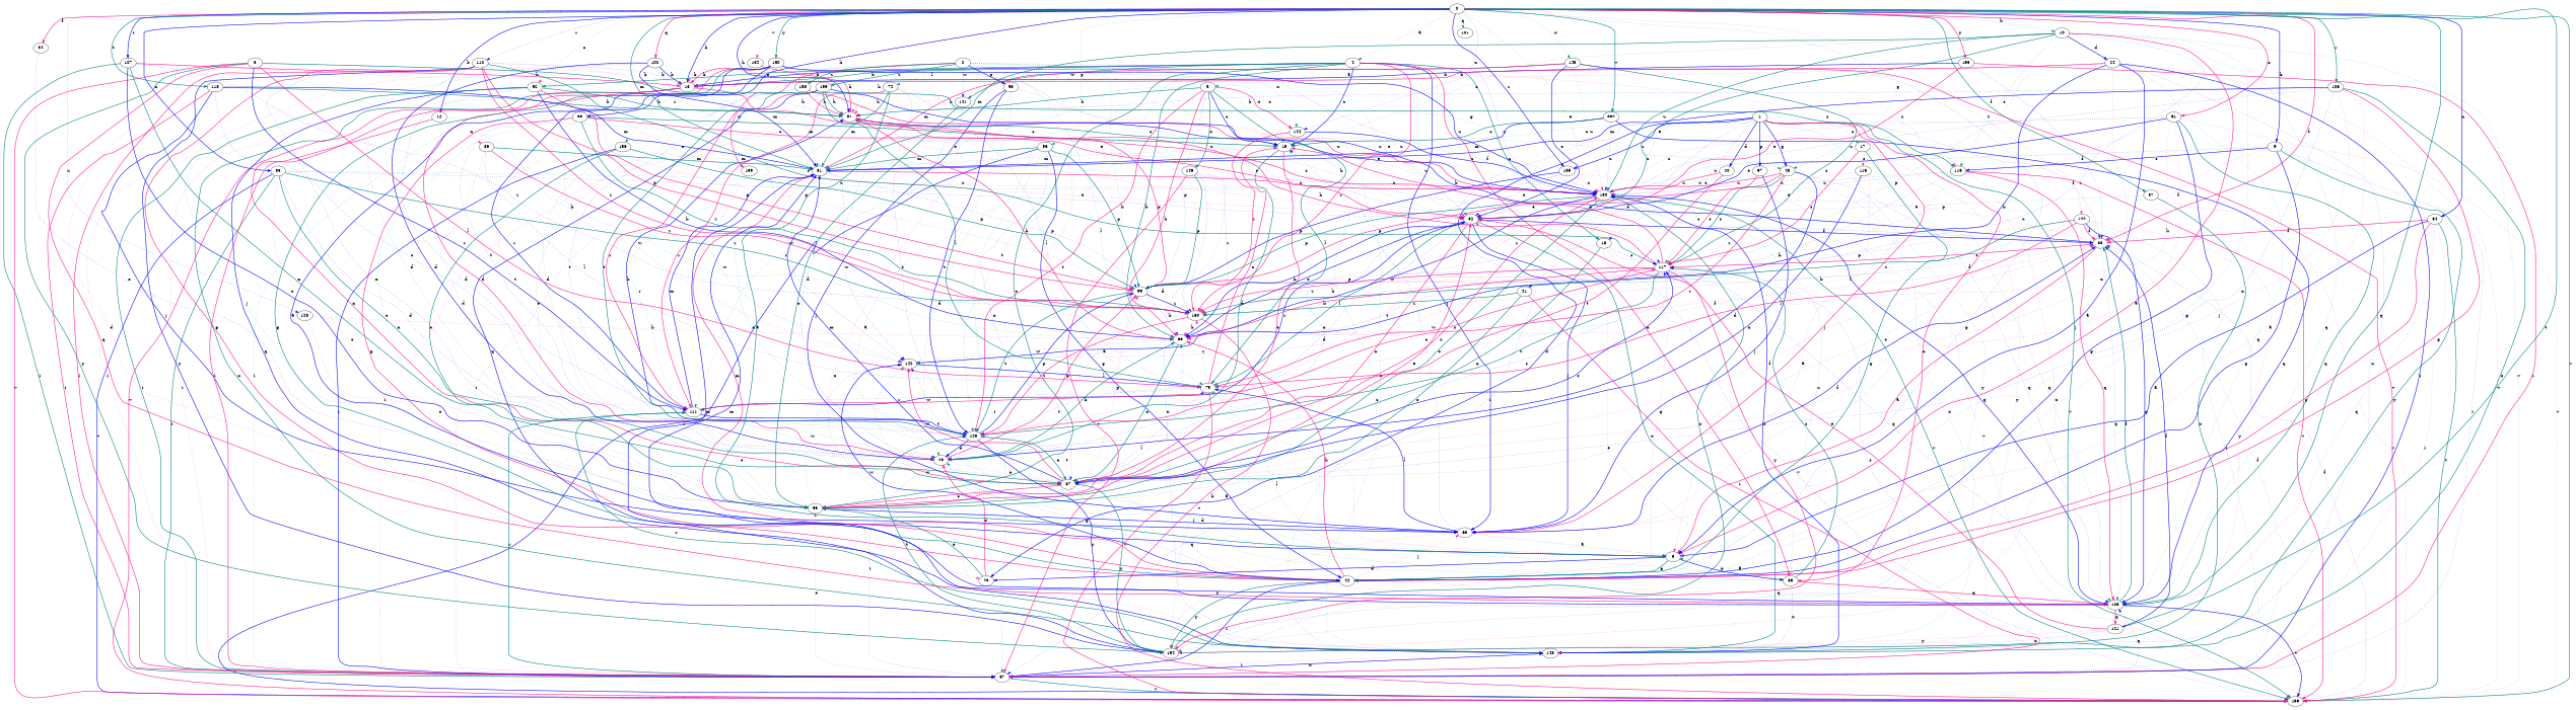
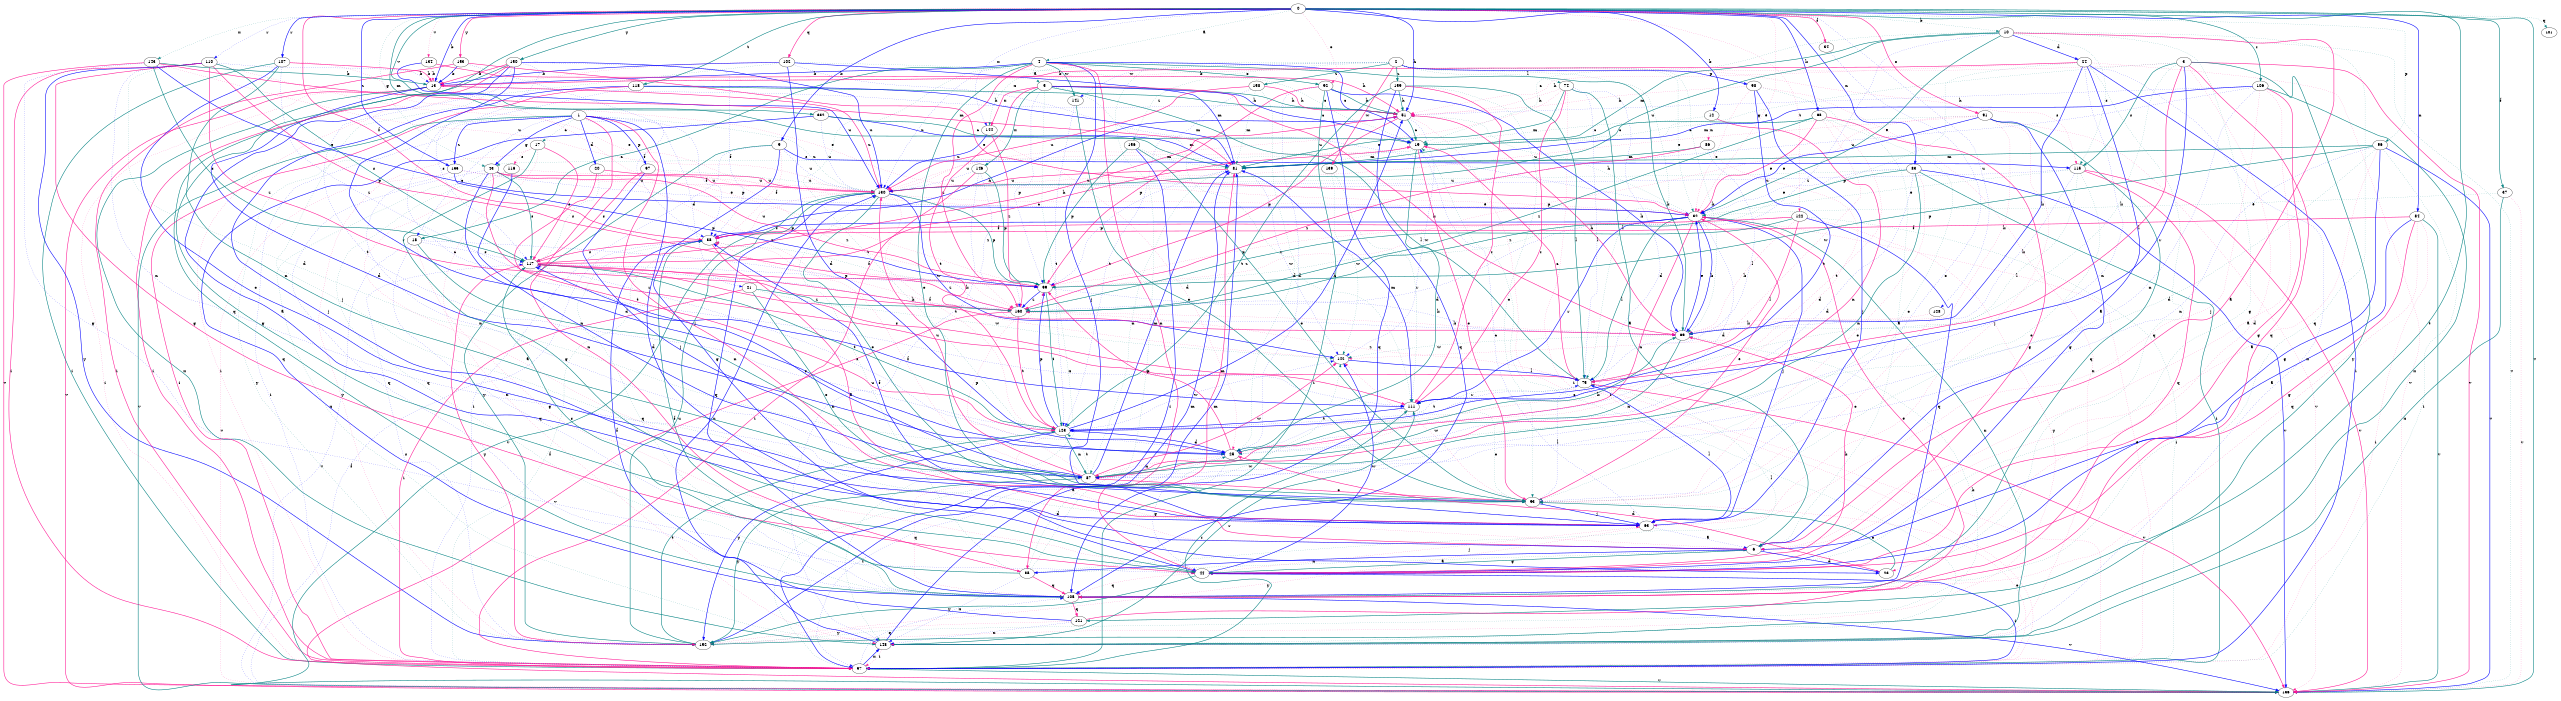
  strict digraph {
    edge [color=deeppink style=bold]
    0
    4
    9
    10
    12
    13
    32
    34
    37
    38
    43
    51
    68
    81
    83
    84
    91
    92
    96
    101
    102
    105
    106
    107
    110
    118
    121
    122
    128
    n30 [label=332]
    134
    136
    143
    144
    150
    153
    155
    18
    63
    85
    130
    69
    141
    5
    19
    93
    123
    160
    57
-   154
+   154 [label=152]
    115
    44
    6
    24
    86
    87
    99
    148
    25
    75
    111
    117
    142
    1
    17
    20
    21
    23
    97
    116
    2
    74
    98
    139
    156
    158
    159
    3
    146
    0 -> 4 [color=teal label=a style=dotted]
    0 -> 9 [color=blue label=b]
    0 -> 10 [color=teal label=b style=dotted]
    0 -> 12 [color=blue label=b]
    0 -> 13 [color=blue label=b]
    0 -> 32 [label=e style=dotted]
    0 -> 34 [label=f]
    0 -> 37 [color=teal label=f]
    0 -> 38 [label=f]
    0 -> 43 [color=teal label=g style=dotted]
    0 -> 51 [color=blue label=h]
    0 -> 68 [color=blue label=k]
    0 -> 81 [color=teal label=m]
    0 -> 83 [color=blue label=n]
    0 -> 84 [color=blue label=n]
    0 -> 91 [label=o]
    0 -> 92 [label=o style=dotted]
    0 -> 96 [color=teal label=p style=dotted]
    0 -> 101 [color=teal label=q style=dotted]
    0 -> 102 [label=q]
    0 -> 105 [color=teal label=q]
    0 -> 106 [color=teal label=r]
    0 -> 107 [color=blue label=r]
    0 -> 110 [color=blue label=r style=dotted]
    0 -> 118 [color=teal label=t]
    0 -> 121 [color=teal label=t]
    0 -> 122 [label=t style=dotted]
    0 -> 128 [color=blue label=u style=dotted]
    0 -> n30 [color=teal label=v]
    0 -> 134 [label=v style=dotted]
    0 -> 136 [color=teal label=v]
    0 -> 143 [color=teal label=x style=dotted]
    0 -> 144 [color=blue label=x style=dotted]
    0 -> 150 [color=teal label=y]
    0 -> 153 [label=y]
    0 -> 155 [color=blue label=z]
    4 -> 13 [color=blue label=b]
    4 -> 92 [color=teal label=o]
    4 -> 18 [color=teal label=c]
    4 -> 63 [color=blue label=j]
    4 -> 85 [label=n]
    4 -> 130 [color=blue label=u style=dotted]
    4 -> 69 [color=teal label=k]
    4 -> 141 [color=teal label=w]
    4 -> 5 [color=teal label=a style=dotted]
    4 -> 19 [color=blue label=c]
    4 -> 93 [color=teal label=o]
    4 -> 123 [color=teal label=t style=dotted]
    4 -> 160 [label=z]
    9 -> 38 [label=f style=dotted]
    9 -> 130 [color=blue label=u style=dotted]
    9 -> 57 [color=blue label=i style=dotted]
    9 -> 154 [color=teal label=y]
    9 -> 115 [color=blue label=s]
    9 -> 44 [color=blue label=g]
    10 -> 32 [color=teal label=e]
    10 -> 81 [color=teal label=m]
    10 -> 105 [color=teal label=q style=dotted]
    10 -> 136 [color=teal label=v style=dotted]
    10 -> 130 [color=teal label=u]
    10 -> 19 [color=teal label=c style=dotted]
    10 -> 160 [color=blue label=z style=dotted]
    10 -> 115 [color=teal label=s style=dotted]
    10 -> 44 [color=teal label=g style=dotted]
    10 -> 6 [label=a]
    10 -> 24 [color=blue label=d]
    12 -> 19 [color=teal label=c style=dotted]
    12 -> 86 [label=n style=dotted]
    12 -> 87 [label=n]
    13 -> 51 [color=blue label=h style=dotted]
    13 -> 136 [label=v]
    13 -> 130 [label=u]
    13 -> 57 [label=i style=dotted]
    13 -> 99 [label=p style=dotted]
    13 -> 148 [color=teal label=x]
-   13 -> 25 [label=d]
+   13 -> 25 [color=blue label=d]
    32 -> 38 [color=blue label=f]
    32 -> 51 [color=teal label=h style=dotted]
    32 -> 63 [color=blue label=j]
    32 -> 69 [color=blue label=k]
    32 -> 87 [label=n]
    32 -> 148 [color=teal label=x]
    32 -> 25 [color=blue label=d style=dotted]
    32 -> 75 [color=teal label=l]
    32 -> 111 [color=blue label=r]
    34 -> 93 [color=blue label=o style=dotted]
    37 -> 32 [color=teal label=e style=dotted]
    37 -> 136 [label=v style=dotted]
    37 -> 148 [color=teal label=x]
    38 -> 51 [color=blue label=h]
    38 -> 105 [color=teal label=q style=dotted]
    38 -> 130 [label=u style=dotted]
    38 -> 6 [label=a]
    38 -> 117 [label=s]
    43 -> 105 [color=blue label=q style=dotted]
    43 -> 130 [label=u]
    43 -> 99 [label=p]
    43 -> 148 [color=teal label=x style=dotted]
    43 -> 25 [color=blue label=d]
    43 -> 111 [label=r]
    43 -> 117 [color=teal label=s]
    51 -> 19 [color=teal label=c]
    51 -> 57 [label=i style=dotted]
    51 -> 99 [label=p]
    51 -> 142 [color=blue label=w style=dotted]
    68 -> 32 [label=e]
    68 -> 19 [color=teal label=c]
    68 -> 93 [color=teal label=o style=dotted]
    68 -> 123 [label=t style=dotted]
    68 -> 160 [color=teal label=z]
    68 -> 44 [label=g]
    68 -> 142 [label=w style=dotted]
    81 -> 130 [label=u]
    81 -> 87 [color=teal label=n style=dotted]
    81 -> 99 [color=blue label=p style=dotted]
    81 -> 142 [color=blue label=w style=dotted]
    83 -> 32 [color=blue label=e style=dotted]
    83 -> 136 [color=blue label=v]
    83 -> 130 [color=teal label=u style=dotted]
    83 -> 93 [label=o style=dotted]
    83 -> 160 [color=teal label=z]
    83 -> 57 [color=teal label=i]
    83 -> 87 [color=teal label=n]
    83 -> 25 [color=blue label=d style=dotted]
    84 -> 38 [label=f]
    84 -> 105 [label=q style=dotted]
    84 -> 136 [color=teal label=v]
    84 -> 57 [label=i style=dotted]
    84 -> 44 [label=g]
    84 -> 6 [color=blue label=a]
    91 -> 32 [color=blue label=e]
    91 -> 105 [color=teal label=q]
    91 -> 136 [label=v style=dotted]
    91 -> 63 [label=j style=dotted]
    91 -> 130 [label=u style=dotted]
    91 -> 69 [label=k style=dotted]
    91 -> 19 [color=teal label=c style=dotted]
    91 -> 44 [color=blue label=g]
    91 -> 99 [label=p style=dotted]
    92 -> 51 [color=teal label=h]
    92 -> 105 [color=blue label=q]
    92 -> 69 [color=blue label=k]
    92 -> 57 [color=teal label=i]
    92 -> 99 [label=p]
    92 -> 25 [color=blue label=d style=dotted]
    96 -> 81 [color=teal label=m]
    96 -> 136 [color=blue label=v]
    96 -> 57 [color=teal label=i style=dotted]
    96 -> 44 [color=blue label=g]
    96 -> 6 [label=a style=dotted]
    96 -> 87 [color=blue label=n style=dotted]
    96 -> 99 [color=teal label=p]
    96 -> 25 [color=teal label=d style=dotted]
    102 -> 13 [color=blue label=b]
    102 -> 32 [color=blue label=e style=dotted]
    102 -> 81 [color=blue label=m]
    102 -> 63 [color=teal label=j style=dotted]
    102 -> 19 [color=teal label=c style=dotted]
    102 -> 57 [label=i style=dotted]
    102 -> 25 [color=blue label=d]
    105 -> 38 [color=teal label=f]
    105 -> 121 [label=q]
    105 -> 136 [color=blue label=v]
    106 -> 51 [color=blue label=h style=dotted]
    106 -> 81 [color=blue label=m]
    106 -> 63 [label=j style=dotted]
    106 -> 130 [color=blue label=u style=dotted]
    106 -> 44 [label=g]
    106 -> 6 [label=a style=dotted]
    106 -> 87 [color=blue label=n style=dotted]
    106 -> 148 [color=teal label=x]
    107 -> 13 [label=b]
    107 -> 32 [label=e style=dotted]
    107 -> 93 [color=blue label=o]
    107 -> 160 [color=blue label=z style=dotted]
    107 -> 57 [color=teal label=i]
    107 -> 87 [color=teal label=n]
    110 -> 13 [color=blue label=b style=dotted]
    110 -> 32 [label=e style=dotted]
    110 -> 160 [label=z]
    110 -> 57 [label=i]
    110 -> 154 [color=blue label=y]
    110 -> 44 [label=g]
    110 -> 87 [color=blue label=n style=dotted]
    110 -> 99 [label=p]
    110 -> 25 [color=teal label=d style=dotted]
    110 -> 117 [color=teal label=s]
    118 -> 51 [color=teal label=h]
    118 -> 81 [color=blue label=m]
    118 -> 63 [color=blue label=j]
    118 -> 57 [label=i]
    118 -> 111 [color=blue label=c style=dotted]
    121 -> 32 [label=e]
    121 -> 38 [color=blue label=f]
    121 -> 154 [label=y style=dotted]
    121 -> 148 [color=blue label=x style=dotted]
    122 -> 38 [label=f]
    122 -> 105 [color=blue label=q]
    122 -> 69 [label=k style=dotted]
    122 -> 160 [color=teal label=z]
    122 -> 57 [color=teal label=i style=dotted]
    122 -> 154 [label=y style=dotted]
    122 -> 99 [label=p style=dotted]
    122 -> 75 [label=l]
    128 -> 69 [label=k style=dotted]
    128 -> 93 [label=o style=dotted]
    n30 -> 81 [color=blue label=m]
    n30 -> 105 [color=blue label=q]
    n30 -> 130 [color=blue label=u style=dotted]
    n30 -> 19 [color=teal label=c]
    134 -> 13 [label=b style=dotted]
    134 -> 51 [label=h]
    136 -> 38 [color=blue label=f style=dotted]
    143 -> 13 [color=teal label=b]
    143 -> 32 [color=blue label=e]
    143 -> 81 [label=m]
    143 -> 136 [label=v]
    143 -> 130 [label=u style=dotted]
    143 -> 44 [color=blue label=g style=dotted]
    143 -> 117 [color=teal label=s]
    144 -> 130 [color=blue label=u]
    144 -> 160 [label=z]
    144 -> 25 [label=d style=dotted]
    150 -> 13 [label=b]
    150 -> 38 [color=blue label=f style=dotted]
    150 -> 130 [color=blue label=u]
    150 -> 123 [color=blue label=t style=dotted]
    150 -> 57 [label=i]
    150 -> 44 [color=teal label=g]
    150 -> 6 [color=blue label=a]
    150 -> 111 [color=blue label=r]
    150 -> 117 [color=blue label=s style=dotted]
    153 -> 13 [color=blue label=b]
    153 -> 32 [label=e]
    153 -> 38 [color=blue label=f style=dotted]
    153 -> 57 [label=i]
    155 -> 32 [color=blue label=e style=dotted]
    155 -> 136 [label=v style=dotted]
    155 -> 130 [label=u style=dotted]
    155 -> 87 [color=blue label=n style=dotted]
    155 -> 99 [color=blue label=p]
    18 -> 105 [color=blue label=q style=dotted]
    18 -> 136 [color=blue label=v style=dotted]
    18 -> 69 [color=blue label=k style=dotted]
    18 -> 44 [label=g style=dotted]
    18 -> 87 [color=teal label=n]
    18 -> 117 [color=blue label=s style=dotted]
    63 -> 38 [color=blue label=f]
    63 -> 19 [color=blue label=c style=dotted]
    63 -> 154 [label=y style=dotted]
    63 -> 6 [color=blue label=a style=dotted]
    63 -> 75 [color=blue label=l]
    85 -> 105 [label=q]
    85 -> 130 [color=teal label=u style=dotted]
    85 -> 6 [color=teal label=a style=dotted]
    85 -> 148 [color=blue label=x style=dotted]
    85 -> 25 [color=teal label=d style=dotted]
    85 -> 75 [color=teal label=l style=dotted]
    85 -> 117 [color=teal label=s]
    85 -> 142 [color=teal label=w style=dotted]
    130 -> 32 [label=e style=dotted]
    130 -> 105 [color=blue label=q]
    130 -> 136 [color=teal label=v]
    130 -> 93 [color=teal label=o]
    130 -> 123 [label=t style=dotted]
    130 -> 99 [color=teal label=p]
    130 -> 142 [color=blue label=w]
    69 -> 32 [color=blue label=e]
    69 -> 51 [label=h]
    69 -> 87 [color=teal label=n]
    69 -> 142 [color=teal label=w style=dotted]
    141 -> 93 [color=teal label=o]
    141 -> 123 [color=blue label=t style=dotted]
    5 -> 51 [color=teal label=h]
    5 -> 144 [label=x]
    5 -> 69 [label=k]
    5 -> 19 [color=blue label=c]
    5 -> 123 [label=t]
    5 -> 99 [color=blue label=p style=dotted]
    5 -> 148 [color=teal label=x style=dotted]
    5 -> 75 [color=teal label=l]
    5 -> 111 [color=teal label=r style=dotted]
    5 -> 146 [color=teal label=x]
    19 -> 81 [color=teal label=m style=dotted]
    19 -> 130 [label=u style=dotted]
    19 -> 93 [label=o]
    19 -> 25 [color=teal label=d]
    93 -> 32 [label=e]
    93 -> 63 [color=blue label=j]
    93 -> 75 [color=blue label=l style=dotted]
    93 -> 142 [label=w style=dotted]
    123 -> 51 [color=blue label=h]
    123 -> 154 [color=blue label=y]
    123 -> 6 [label=a style=dotted]
    123 -> 87 [color=teal label=n]
    123 -> 99 [color=blue label=p]
    123 -> 25 [color=blue label=d]
    123 -> 142 [color=blue label=w style=dotted]
    160 -> 136 [label=v]
    160 -> 69 [label=k style=dotted]
    160 -> 123 [label=t]
    57 -> 32 [label=e style=dotted]
    57 -> 38 [color=teal label=f style=dotted]
    57 -> 105 [color=blue label=q style=dotted]
    57 -> 136 [color=teal label=v]
    57 -> 93 [label=o style=dotted]
    57 -> 148 [color=blue label=x]
    57 -> 111 [color=teal label=r]
    154 -> 81 [color=blue label=m]
    154 -> 130 [color=teal label=u]
    154 -> 69 [color=teal label=k style=dotted]
    154 -> 123 [color=teal label=t]
    154 -> 117 [color=blue label=s style=dotted]
    115 -> 32 [color=teal label=e style=dotted]
    115 -> 105 [label=q]
    115 -> 136 [label=v]
    115 -> 130 [color=blue label=u style=dotted]
    115 -> 69 [color=blue label=k style=dotted]
    115 -> 93 [color=teal label=o style=dotted]
    115 -> 75 [color=teal label=l style=dotted]
    44 -> 81 [label=m]
    44 -> 105 [label=q style=dotted]
    44 -> 63 [label=j style=dotted]
    44 -> 69 [label=k]
    44 -> 57 [color=blue label=i]
    44 -> 154 [color=teal label=y]
    44 -> 142 [color=blue label=w]
    6 -> 85 [color=blue label=n]
    6 -> 44 [color=teal label=g]
    6 -> 23 [color=blue label=d]
    24 -> 13 [label=b]
    24 -> 51 [label=h style=dotted]
    24 -> 105 [color=teal label=q style=dotted]
    24 -> 136 [label=v style=dotted]
    24 -> 69 [color=blue label=k]
    24 -> 57 [color=blue label=i]
    24 -> 6 [color=blue label=a]
-   24 -> 87 [label=n style=dotted]
+   24 -> 87 [color=blue label=n style=dotted]
    24 -> 99 [color=teal label=p style=dotted]
    24 -> 148 [color=blue label=x style=dotted]
    86 -> 81 [color=teal label=m]
    86 -> 160 [label=z]
    86 -> 25 [label=d style=dotted]
    86 -> 75 [color=blue label=l style=dotted]
    87 -> 38 [label=f style=dotted]
    87 -> 81 [color=blue label=m]
    87 -> 105 [label=q style=dotted]
    87 -> 130 [label=u]
    87 -> 93 [label=o]
    87 -> 123 [color=teal label=t style=dotted]
    87 -> 154 [color=teal label=y]
    87 -> 99 [label=p style=dotted]
    87 -> 117 [color=blue label=s]
    87 -> 142 [label=w]
    99 -> 38 [color=teal label=f style=dotted]
    99 -> 69 [color=blue label=k style=dotted]
    99 -> 123 [color=teal label=t]
    99 -> 160 [color=blue label=z]
    148 -> 81 [color=blue label=m]
    148 -> 130 [color=blue label=u]
    148 -> 19 [color=teal label=c style=dotted]
    148 -> 57 [label=i style=dotted]
    148 -> 111 [color=teal label=r]
    25 -> 69 [color=teal label=k]
    25 -> 57 [color=blue label=i style=dotted]
    25 -> 44 [color=blue label=g style=dotted]
    25 -> 87 [label=n style=dotted]
    25 -> 99 [label=p]
    25 -> 117 [color=blue label=s style=dotted]
    75 -> 136 [label=v]
    75 -> 19 [label=c]
    75 -> 123 [color=blue label=t style=dotted]
    75 -> 160 [label=z style=dotted]
    75 -> 111 [color=teal label=r style=dotted]
    75 -> 117 [label=s]
    111 -> 81 [color=blue label=m]
    111 -> 93 [color=teal label=o style=dotted]
    111 -> 123 [color=blue label=t]
    117 -> 51 [label=h]
    117 -> 69 [label=k]
    117 -> 19 [label=c]
    117 -> 123 [color=teal label=t]
    117 -> 160 [label=z]
    117 -> 154 [label=y]
    117 -> 99 [color=blue label=p style=dotted]
    142 -> 38 [label=f style=dotted]
    142 -> 75 [color=blue label=l]
    1 -> 38 [color=blue label=f style=dotted]
    1 -> 43 [color=blue label=g]
    1 -> 136 [color=teal label=v]
    1 -> 155 [color=blue label=z]
    1 -> 18 [color=blue label=c style=dotted]
    1 -> 63 [label=j]
    1 -> 85 [label=n]
    1 -> 130 [color=teal label=u style=dotted]
    1 -> 57 [color=blue label=i style=dotted]
    1 -> 154 [color=teal label=y style=dotted]
    1 -> 17 [color=teal label=c style=dotted]
    1 -> 20 [color=blue label=d]
    1 -> 21 [color=blue label=d style=dotted]
    1 -> 23 [color=blue label=d]
    1 -> 97 [color=blue label=p]
    17 -> 154 [label=y style=dotted]
    17 -> 44 [color=teal label=g]
    17 -> 148 [label=x style=dotted]
    17 -> 117 [label=s]
    17 -> 116 [label=s style=dotted]
    20 -> 130 [label=u]
    20 -> 123 [label=t]
    20 -> 160 [label=z style=dotted]
    20 -> 117 [color=teal label=s style=dotted]
    21 -> 93 [color=teal label=o]
    21 -> 160 [color=teal label=z]
    21 -> 57 [label=i]
    21 -> 142 [color=teal label=w style=dotted]
    23 -> 93 [color=teal label=o]
    23 -> 25 [label=d]
    97 -> 63 [color=blue label=j]
    97 -> 130 [color=teal label=u style=dotted]
    97 -> 160 [label=z style=dotted]
    97 -> 117 [label=s]
    116 -> 105 [color=teal label=q style=dotted]
    116 -> 130 [label=u style=dotted]
    116 -> 6 [label=a style=dotted]
    116 -> 87 [color=blue label=n]
    2 -> 32 [color=teal label=e style=dotted]
    2 -> 144 [color=teal label=x style=dotted]
    2 -> 69 [color=teal label=k style=dotted]
    2 -> 141 [color=blue label=w style=dotted]
    2 -> 57 [color=teal label=i style=dotted]
    2 -> 115 [label=s style=dotted]
    2 -> 75 [color=teal label=l style=dotted]
    2 -> 74 [color=teal label=l style=dotted]
    2 -> 98 [color=blue label=p]
    2 -> 139 [label=w]
    2 -> 156 [color=teal label=z style=dotted]
    2 -> 158 [color=teal label=z]
    2 -> 159 [color=teal label=z]
    74 -> 51 [label=h style=dotted]
    74 -> 81 [color=teal label=m]
    74 -> 130 [label=u style=dotted]
    74 -> 57 [label=i style=dotted]
    74 -> 6 [color=teal label=a]
    74 -> 25 [color=blue label=d style=dotted]
    74 -> 75 [color=blue label=l style=dotted]
    74 -> 111 [label=r]
    98 -> 32 [label=e style=dotted]
    98 -> 51 [label=h style=dotted]
    98 -> 63 [color=blue label=j]
    98 -> 123 [color=blue label=t]
    98 -> 6 [color=teal label=a style=dotted]
    98 -> 148 [label=x style=dotted]
    139 -> 130 [label=u style=dotted]
    139 -> 111 [color=teal label=r style=dotted]
    139 -> 142 [color=teal label=w style=dotted]
    156 -> 81 [color=teal label=m style=dotted]
    156 -> 93 [color=teal label=o]
    156 -> 57 [color=blue label=i]
    156 -> 99 [color=teal label=p]
    158 -> 51 [label=h]
    158 -> 81 [color=teal label=m style=dotted]
    158 -> 130 [label=u]
    158 -> 123 [color=blue label=t style=dotted]
    158 -> 25 [color=teal label=d style=dotted]
    159 -> 51 [color=teal label=h]
    159 -> 105 [color=blue label=q]
-   159 -> 130 [color=blue label=u]
+   134 -> 130 [color=blue label=u]
    159 -> 93 [color=teal label=o style=dotted]
    159 -> 123 [color=teal label=t]
    159 -> 75 [color=teal label=l]
    159 -> 111 [label=r]
    3 -> 13 [label=b style=dotted]
    3 -> 43 [color=teal label=g style=dotted]
    3 -> 105 [label=q]
    3 -> 136 [label=v]
    3 -> 69 [color=teal label=k style=dotted]
    3 -> 154 [color=teal label=y]
    3 -> 115 [color=teal label=s]
    3 -> 75 [label=l]
    3 -> 111 [color=blue label=r]
    3 -> 23 [label=d style=dotted]
    146 -> 130 [color=blue label=u style=dotted]
    146 -> 160 [color=blue label=z style=dotted]
    146 -> 57 [label=i]
    146 -> 99 [color=teal label=p]
    146 -> 148 [color=blue label=x style=dotted]
  }
